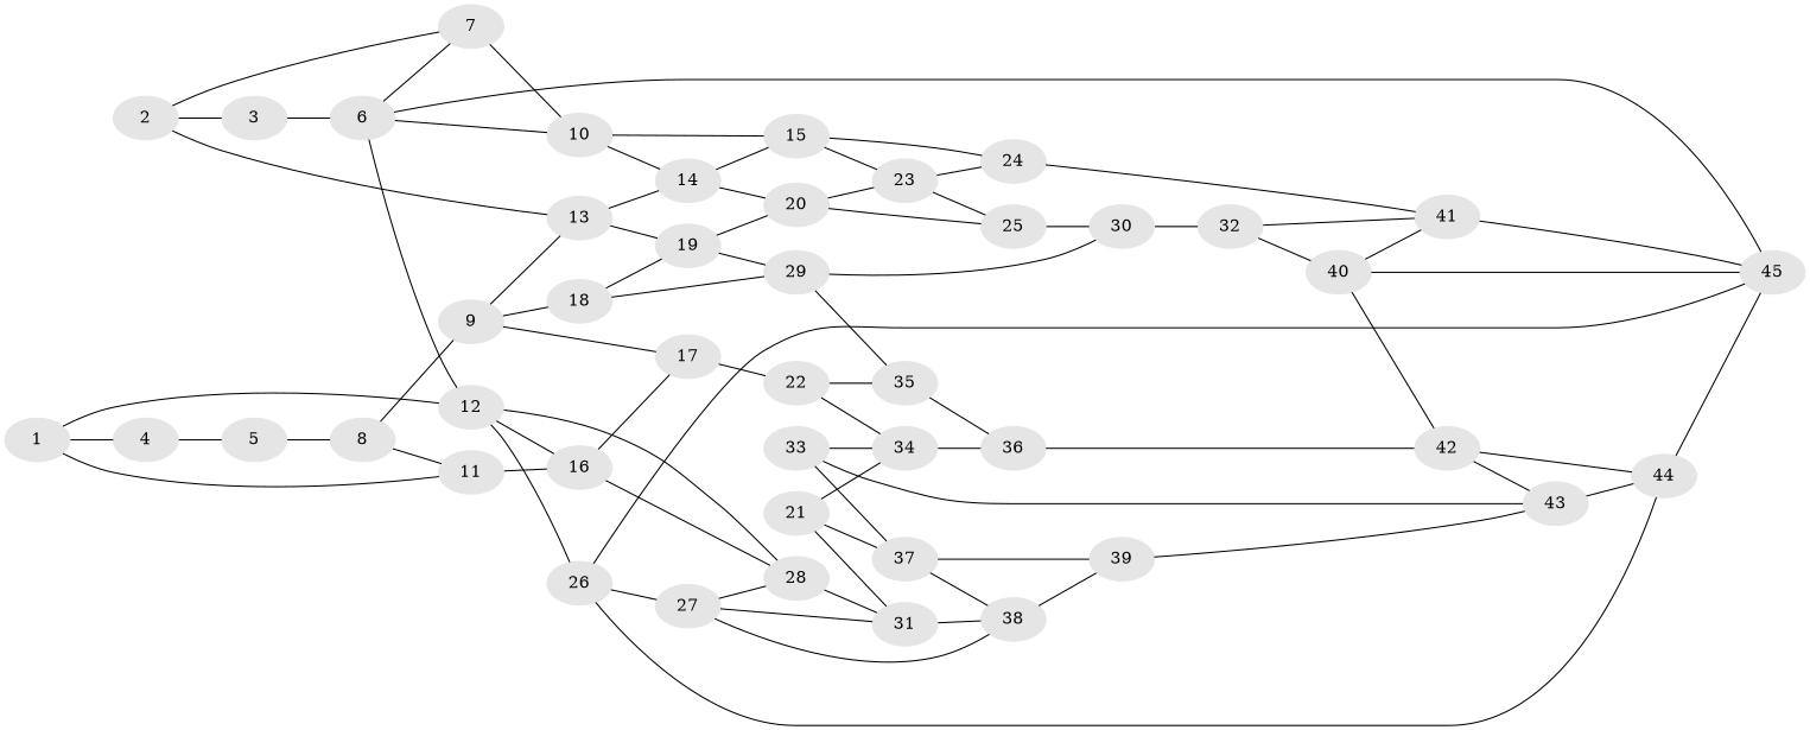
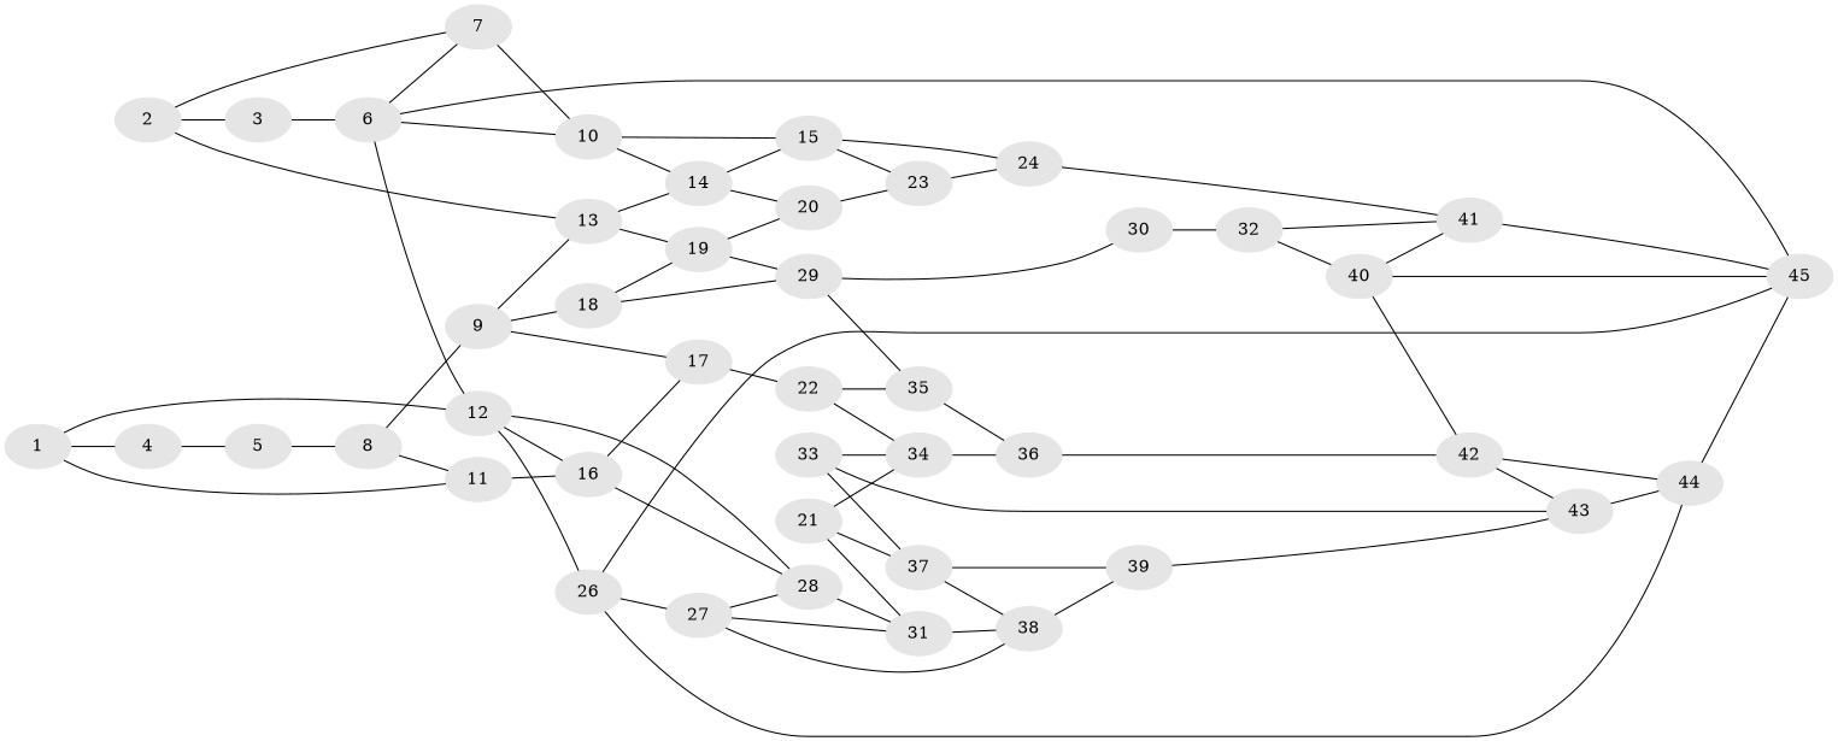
  graph {
    rankdir=LR
    node [color=gray90 style=filled]
    edge [weight=1.0]
    1
    4
    11
    12
    5
    16
    26
    28
    2
    3
    7
    13
    6
    10
    14
    19
    45
    8
    9
    15
    17
    18
    22
    29
    20
    23
    24
    27
    44
    31
-   25
    41
    34
    35
    30
    21
    37
    38
    36
    39
    32
    40
    42
    33
    43
    1 -- 4
    1 -- 11
    1 -- 12
    4 -- 5 [weight=2.0]
    11 -- 16
    12 -- 16
    12 -- 26
    12 -- 28
    5 -- 8 [weight=2.0]
    16 -- 28
    16 -- 17
    26 -- 45
    26 -- 27
    26 -- 44
    28 -- 31
    2 -- 3
    2 -- 7
    2 -- 13
    3 -- 6
    7 -- 10
    13 -- 14
    13 -- 19
    6 -- 12
    6 -- 7
    6 -- 10
    6 -- 45
    10 -- 14
    10 -- 15
    14 -- 15
    14 -- 20
    19 -- 29
    19 -- 20
    8 -- 11
    8 -- 9
    9 -- 13
    9 -- 17
    9 -- 18
    15 -- 23
    15 -- 24
    17 -- 22
    18 -- 19
    18 -- 29
    22 -- 34
    22 -- 35
    29 -- 35
    29 -- 30
    20 -- 23
-   20 -- 25
    23 -- 24
-   23 -- 25
    24 -- 41
    27 -- 28
    27 -- 31
    27 -- 38
    44 -- 45
    31 -- 38
-   25 -- 30
    41 -- 45
    34 -- 36
    35 -- 36
    30 -- 32
    21 -- 31
    21 -- 34
    21 -- 37
    37 -- 38
    37 -- 39
    38 -- 39
    36 -- 42
    39 -- 43
    32 -- 41
    32 -- 40
    40 -- 45
    40 -- 41
    40 -- 42
    42 -- 44
    42 -- 43
    33 -- 34
    33 -- 37
    33 -- 43
    43 -- 44
  }
